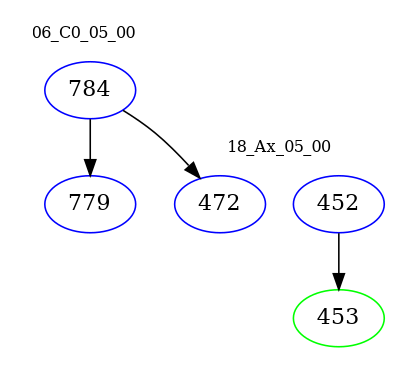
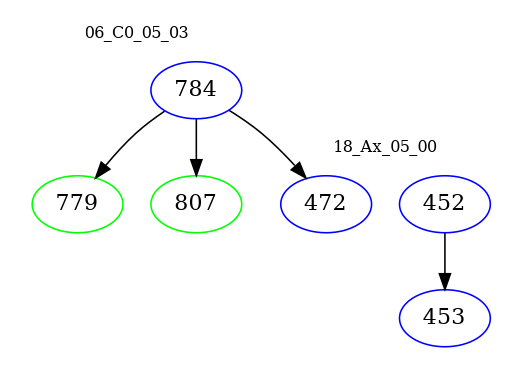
  digraph {
    node [color=blue]
    edge [color=black]
    n1 [label=452]
-   n2 [color=green label=453]
+   n2 [label=453]
    n3 [label=472]
    n4 [label=784]
-   n5 [label=779]
+   n5 [color=green label=779]
+   n6 [color=green label=807]
    subgraph cluster_1 {
      color=white
      fontsize=10
      label="18_Ax_05_00"
      n1
      n2
      n3
    }
    subgraph cluster_2 {
      color=white
      fontsize=10
-     label="06_C0_05_00"
+     label="06_C0_05_03"
      n4
      n5
+     n6
    }
    n1 -> n2
    n4 -> n3
    n4 -> n5
+   n4 -> n6
  }
